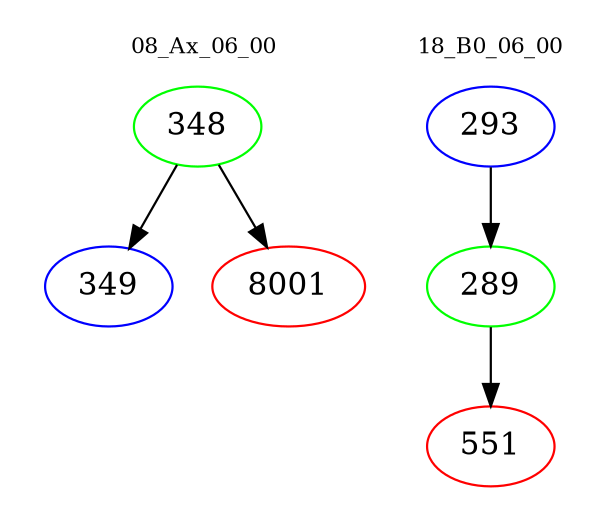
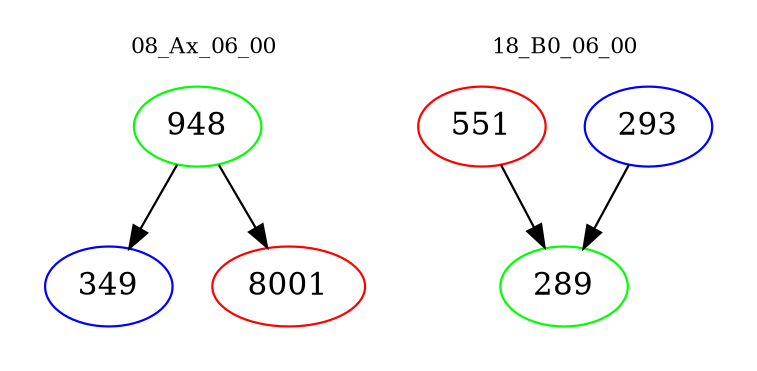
  digraph {
    node [color=green]
    edge [color=black]
-   n1 [label=348]
+   n1 [label=948]
    n2 [color=blue label=349]
    n3 [color=red label=8001]
    n4 [label=289]
    n5 [color=blue label=293]
    n6 [color=red label=551]
    subgraph cluster_1 {
      color=white
      fontsize=10
      label="08_Ax_06_00"
      n1
      n2
      n3
    }
    subgraph cluster_2 {
      color=white
      fontsize=10
      label="18_B0_06_00"
      n4
      n5
      n6
    }
    n1 -> n2
    n1 -> n3
-   n4 -> n6
+   n6 -> n4
    n5 -> n4
  }
